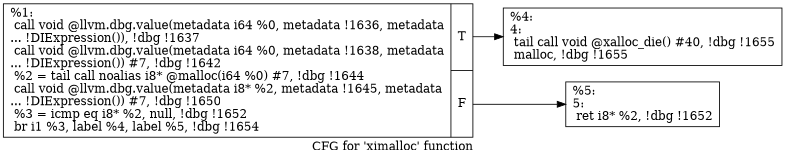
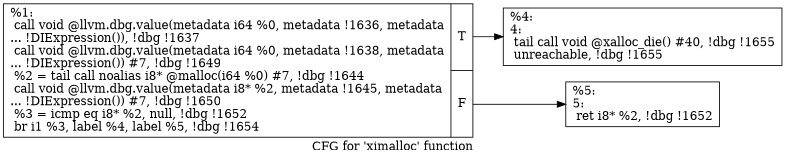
  digraph {
    label="CFG for 'ximalloc' function"
    rankdir=LR
    node [shape=record]
-   n1 [label="{%1:\l  call void @llvm.dbg.value(metadata i64 %0, metadata !1636, metadata\l... !DIExpression()), !dbg !1637\l  call void @llvm.dbg.value(metadata i64 %0, metadata !1638, metadata\l... !DIExpression()) #7, !dbg !1642\l  %2 = tail call noalias i8* @malloc(i64 %0) #7, !dbg !1644\l  call void @llvm.dbg.value(metadata i8* %2, metadata !1645, metadata\l... !DIExpression()) #7, !dbg !1650\l  %3 = icmp eq i8* %2, null, !dbg !1652\l  br i1 %3, label %4, label %5, !dbg !1654\l|{<s0>T|<s1>F}}"]
-   n2 [label="{%4:\l4:                                                \l  tail call void @xalloc_die() #40, !dbg !1655\l  malloc, !dbg !1655\l}"]
+   n1 [label="{%1:\l  call void @llvm.dbg.value(metadata i64 %0, metadata !1636, metadata\l... !DIExpression()), !dbg !1637\l  call void @llvm.dbg.value(metadata i64 %0, metadata !1638, metadata\l... !DIExpression()) #7, !dbg !1649\l  %2 = tail call noalias i8* @malloc(i64 %0) #7, !dbg !1644\l  call void @llvm.dbg.value(metadata i8* %2, metadata !1645, metadata\l... !DIExpression()) #7, !dbg !1650\l  %3 = icmp eq i8* %2, null, !dbg !1652\l  br i1 %3, label %4, label %5, !dbg !1654\l|{<s0>T|<s1>F}}"]
+   n2 [label="{%4:\l4:                                                \l  tail call void @xalloc_die() #40, !dbg !1655\l  unreachable, !dbg !1655\l}"]
    n3 [label="{%5:\l5:                                                \l  ret i8* %2, !dbg !1652\l}"]
    n1 -> n2 [tailport=s0]
    n1 -> n3 [tailport=s1]
  }
